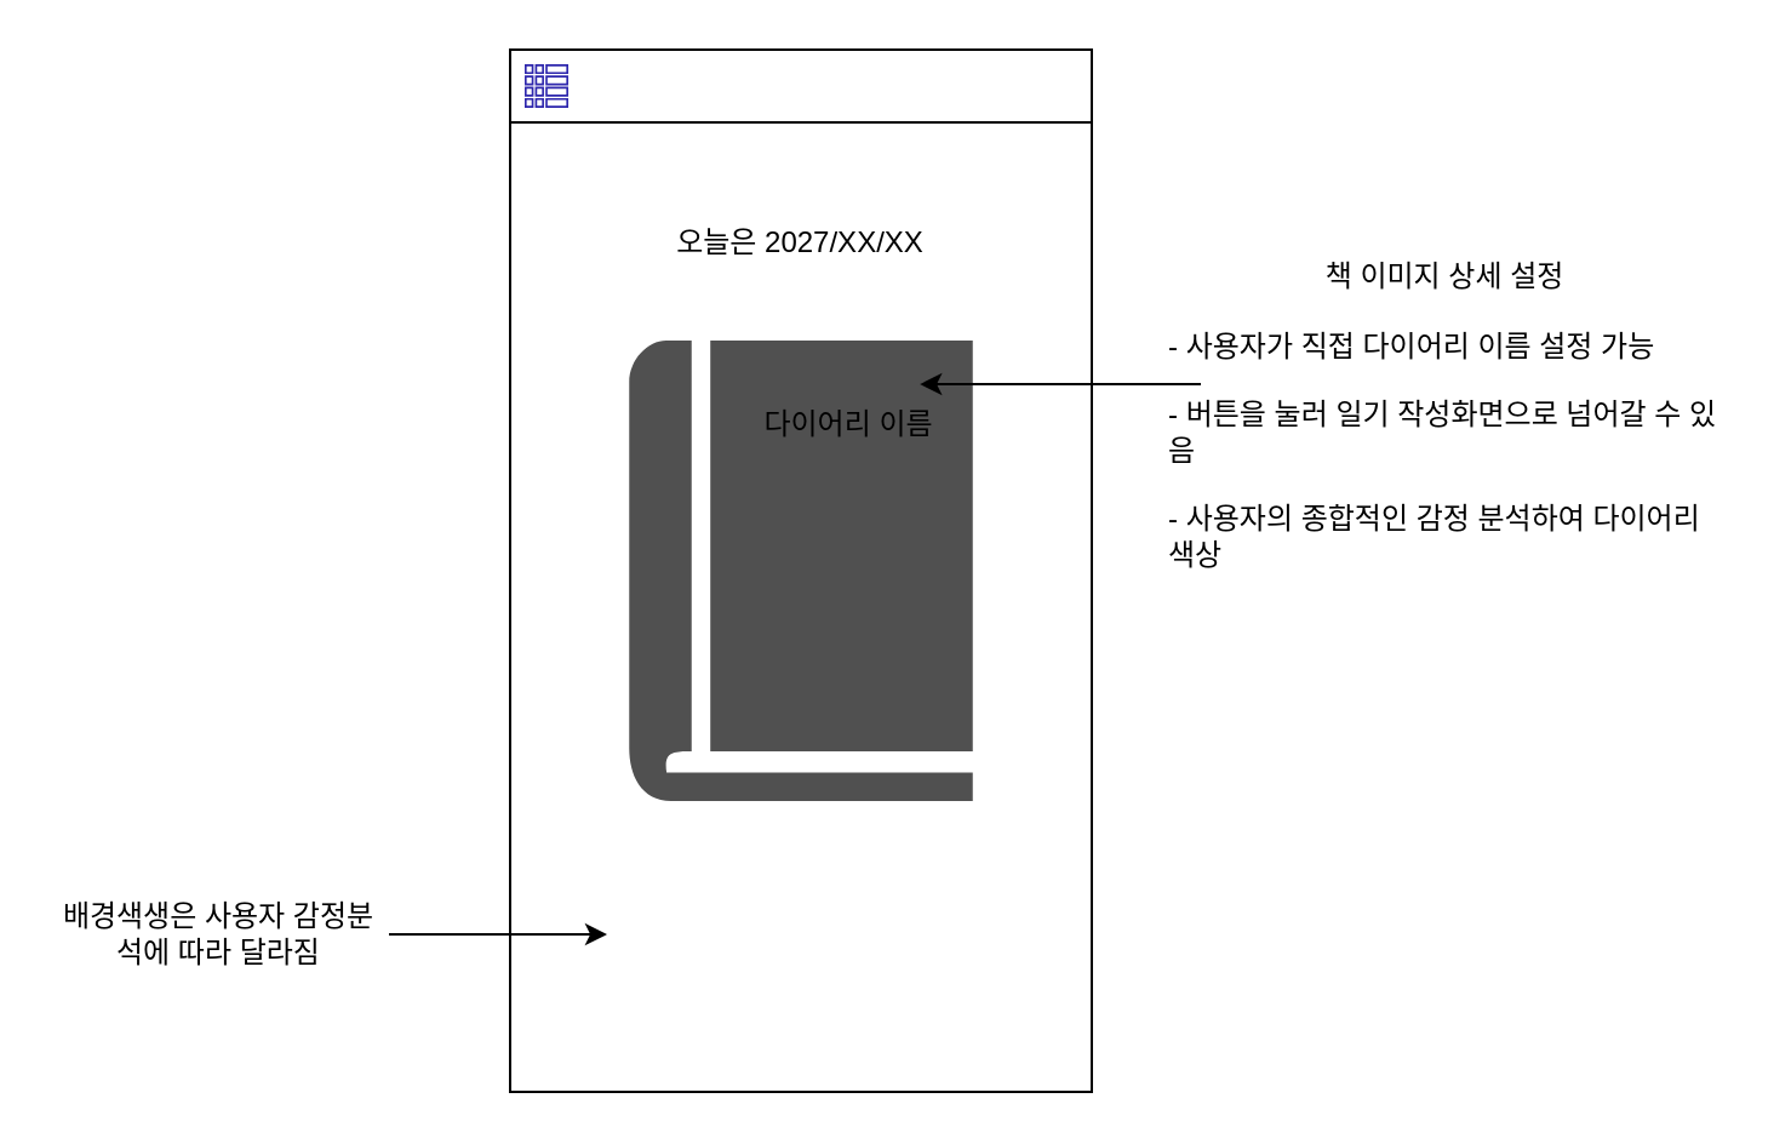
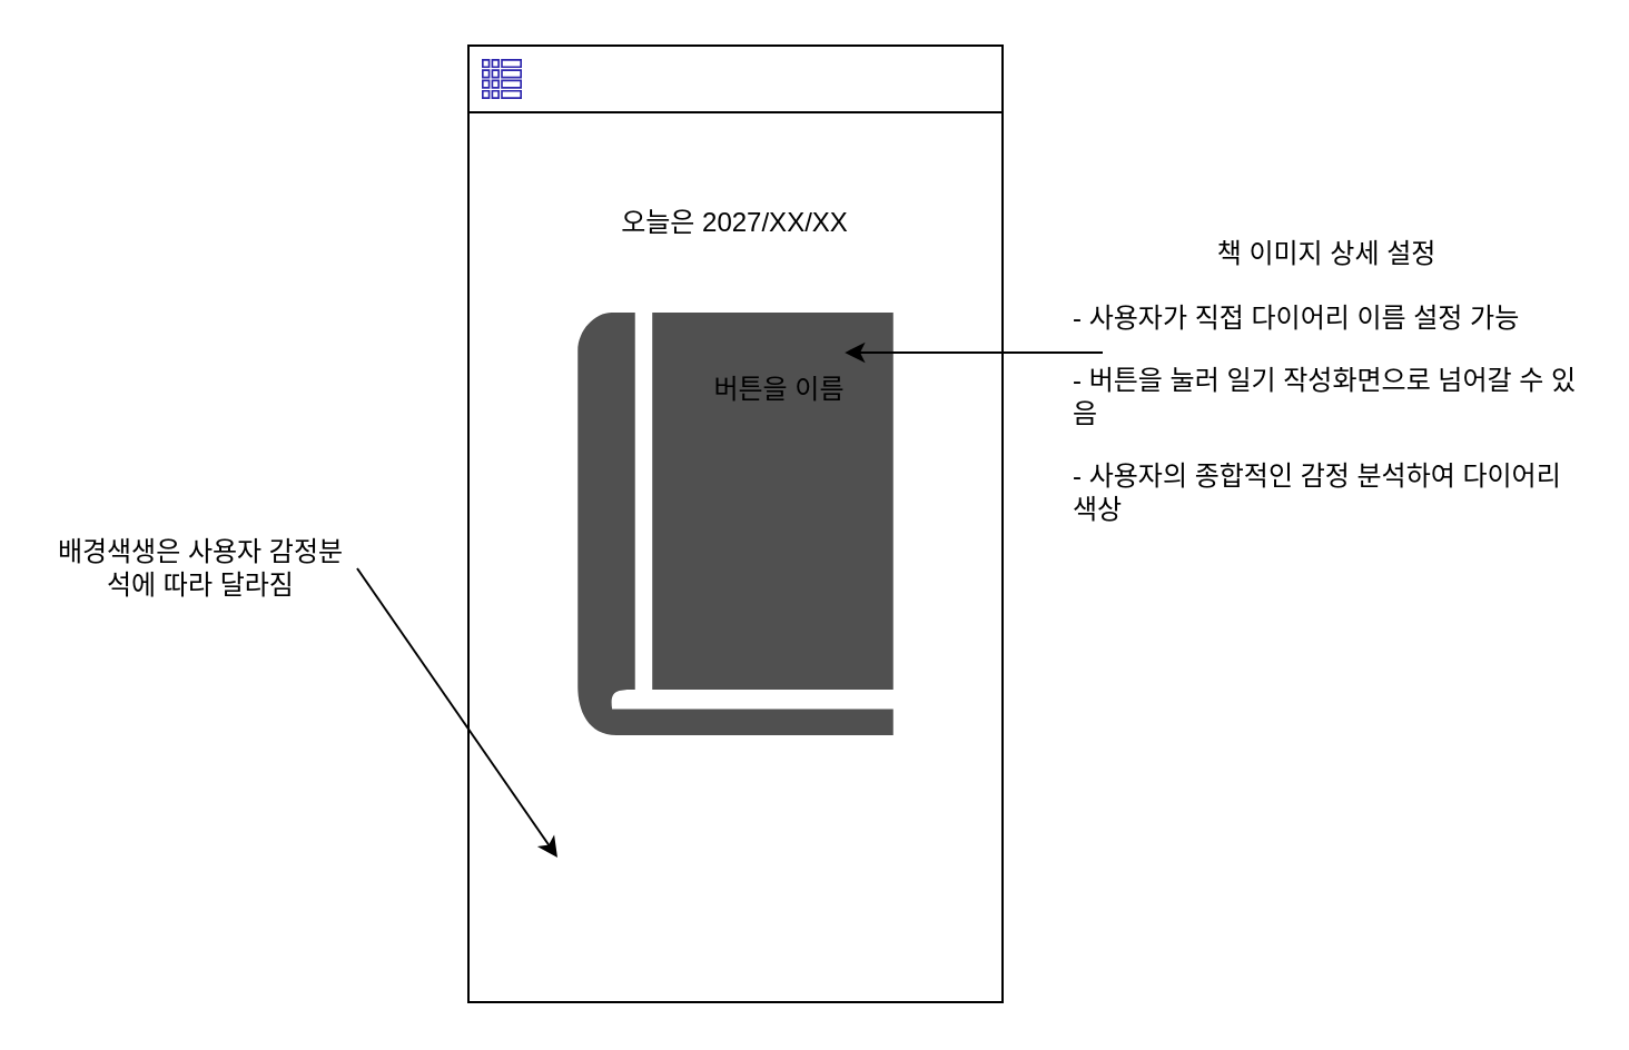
  <mxCell id="0" />
  <mxCell id="1" parent="0" />
  <mxCell id="2" value="&lt;span style=&quot;color: rgba(0 , 0 , 0 , 0) ; font-family: monospace ; font-size: 0px&quot;&gt;%3CmxGraphModel%3E%3Croot%3E%3CmxCell%20id%3D%220%22%2F%3E%3CmxCell%20id%3D%221%22%20parent%3D%220%22%2F%3E%3CmxCell%20id%3D%222%22%20value%3D%22Today%22%20style%3D%22text%3Bhtml%3D1%3BstrokeColor%3Dnone%3BfillColor%3Dnone%3Balign%3Dcenter%3BverticalAlign%3Dmiddle%3BwhiteSpace%3Dwrap%3Brounded%3D0%3B%22%20vertex%3D%221%22%20parent%3D%221%22%3E%3CmxGeometry%20x%3D%22440%22%20y%3D%22140%22%20width%3D%2260%22%20height%3D%2230%22%20as%3D%22geometry%22%2F%3E%3C%2FmxCell%3E%3C%2Froot%3E%3C%2FmxGraphModel%3E&lt;/span&gt;" style="rounded=0;whiteSpace=wrap;html=1;" parent="1" vertex="1"><mxGeometry x="210" y="20" width="240" height="430" as="geometry" /></mxCell>
  <mxCell id="3" value="" style="rounded=0;whiteSpace=wrap;html=1;" parent="1" vertex="1"><mxGeometry x="210" y="20" width="240" height="30" as="geometry" /></mxCell>
  <mxCell id="4" value="" style="sketch=0;outlineConnect=0;fontColor=#232F3E;gradientColor=none;fillColor=#2E27AD;strokeColor=none;dashed=0;verticalLabelPosition=bottom;verticalAlign=top;align=center;html=1;fontSize=12;fontStyle=0;aspect=fixed;pointerEvents=1;shape=mxgraph.aws4.global_secondary_index;" parent="1" vertex="1"><mxGeometry x="216" y="26" width="18" height="18" as="geometry" /></mxCell>
  <mxCell id="5" value="" style="shape=image;html=1;verticalAlign=top;verticalLabelPosition=bottom;labelBackgroundColor=#ffffff;imageAspect=0;aspect=fixed;image=https://cdn3.iconfinder.com/data/icons/arrows-set-12/512/leftcurvedarrow-128.png" parent="1" vertex="1"><mxGeometry x="420" y="20" width="28" height="28" as="geometry" /></mxCell>
  <mxCell id="6" value="" style="sketch=0;pointerEvents=1;shadow=0;dashed=0;html=1;strokeColor=none;fillColor=#505050;labelPosition=center;verticalLabelPosition=bottom;verticalAlign=top;outlineConnect=0;align=center;shape=mxgraph.office.concepts.book_journal;" parent="1" vertex="1"><mxGeometry x="259.13" y="140" width="141.75" height="190" as="geometry" /></mxCell>
  <mxCell id="7" value="오늘은 2027/XX/XX" style="text;html=1;strokeColor=none;fillColor=none;align=center;verticalAlign=middle;whiteSpace=wrap;rounded=0;" parent="1" vertex="1"><mxGeometry x="252" y="85" width="156" height="30" as="geometry" /></mxCell>
  <mxCell id="8" value="" style="shape=image;html=1;verticalAlign=top;verticalLabelPosition=bottom;labelBackgroundColor=#ffffff;imageAspect=0;aspect=fixed;image=https://cdn0.iconfinder.com/data/icons/bold-purple-free-samples/32/Add_Circle_Plus_Download-128.png" parent="1" vertex="1"><mxGeometry x="362" y="270" width="28" height="28" as="geometry" /></mxCell>
- <mxCell id="9" value="다이어리 이름" style="text;html=1;strokeColor=none;fillColor=none;align=center;verticalAlign=middle;whiteSpace=wrap;rounded=0;" parent="1" vertex="1"><mxGeometry x="306" y="160" width="88" height="30" as="geometry" /></mxCell>
+ <mxCell id="9" value="버튼을 이름" style="text;html=1;strokeColor=none;fillColor=none;align=center;verticalAlign=middle;whiteSpace=wrap;rounded=0;" parent="1" vertex="1"><mxGeometry x="306" y="160" width="88" height="30" as="geometry" /></mxCell>
  <mxCell id="10" value="&lt;div style=&quot;text-align: center&quot;&gt;&lt;span&gt;책 이미지 상세 설정&lt;/span&gt;&lt;/div&gt;&lt;br&gt;- 사용자가 직접 다이어리 이름 설정 가능&lt;br&gt;&lt;br&gt;- 버튼을 눌러 일기 작성화면으로 넘어갈 수 있음&lt;br&gt;&lt;br&gt;- 사용자의 종합적인 감정 분석하여 다이어리 색상&amp;nbsp;" style="text;html=1;strokeColor=none;fillColor=none;align=left;verticalAlign=middle;whiteSpace=wrap;rounded=0;" parent="1" vertex="1"><mxGeometry x="480" y="36" width="230" height="270" as="geometry" /></mxCell>
- <mxCell id="11" value="배경색생은 사용자 감정분석에 따라 달라짐" style="text;html=1;strokeColor=none;fillColor=none;align=center;verticalAlign=middle;whiteSpace=wrap;rounded=0;" parent="1" vertex="1"><mxGeometry x="20" y="370" width="140" height="30" as="geometry" /></mxCell>
+ <mxCell id="11" value="배경색생은 사용자 감정분석에 따라 달라짐" style="text;html=1;strokeColor=none;fillColor=none;align=center;verticalAlign=middle;whiteSpace=wrap;rounded=0;" parent="1" vertex="1"><mxGeometry x="20" y="240" width="140" height="30" as="geometry" /></mxCell>
  <mxCell id="12" value="" style="endArrow=classic;html=1;rounded=0;exitX=1;exitY=0.5;exitDx=0;exitDy=0;" parent="1" source="11" edge="1"><mxGeometry width="50" height="50" relative="1" as="geometry"><mxPoint x="234" y="355" as="sourcePoint" /><mxPoint x="250" y="385" as="targetPoint" /></mxGeometry></mxCell>
  <mxCell id="13" value="" style="endArrow=classic;html=1;rounded=0;entryX=0.292;entryY=0.907;entryDx=0;entryDy=0;entryPerimeter=0;" parent="1" edge="1"><mxGeometry width="50" height="50" relative="1" as="geometry"><mxPoint x="495" y="158" as="sourcePoint" /><mxPoint x="379.08" y="158.01" as="targetPoint" /></mxGeometry></mxCell>
